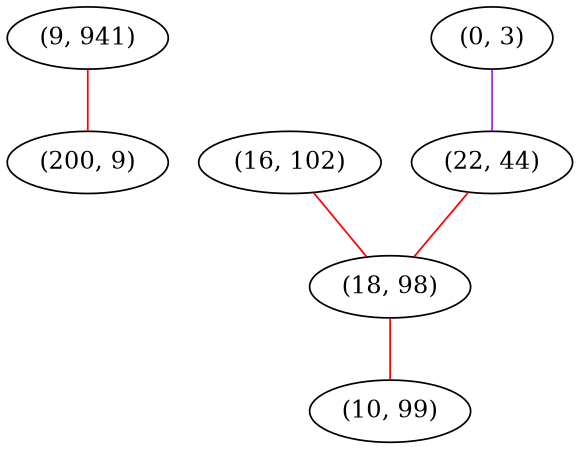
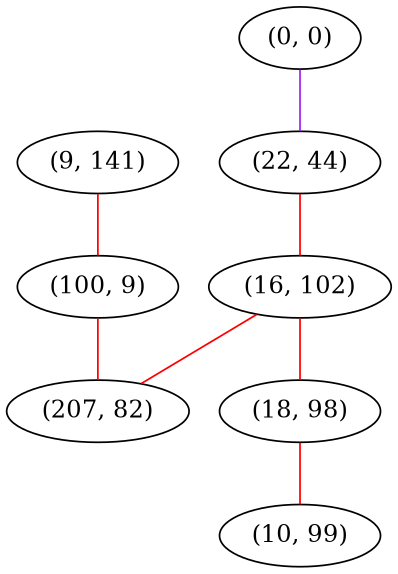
  graph {
    fontname="DejaVu Serif"
    node [fontname="DejaVu Serif"]
    edge [color=red fontname="DejaVu Serif" weight=1]
-   "(9, 141)" [label="(9, 941)"]
-   "(200, 9)"
+   "(9, 141)"
+   "(200, 9)" [label="(100, 9)"]
    n3 [label="(18, 98)"]
    "(16, 102)"
-   "(0, 0)" [label="(0, 3)"]
+   "(207, 82)"
+   "(0, 0)"
    "(22, 44)"
    n8 [label="(10, 99)"]
    "(9, 141)" -- "(200, 9)"
+   "(200, 9)" -- "(207, 82)"
    n3 -- n8
    "(16, 102)" -- n3
+   "(16, 102)" -- "(207, 82)"
    "(0, 0)" -- "(22, 44)" [color=purple weight=4]
-   "(22, 44)" -- n3
+   "(22, 44)" -- "(16, 102)"
  }
